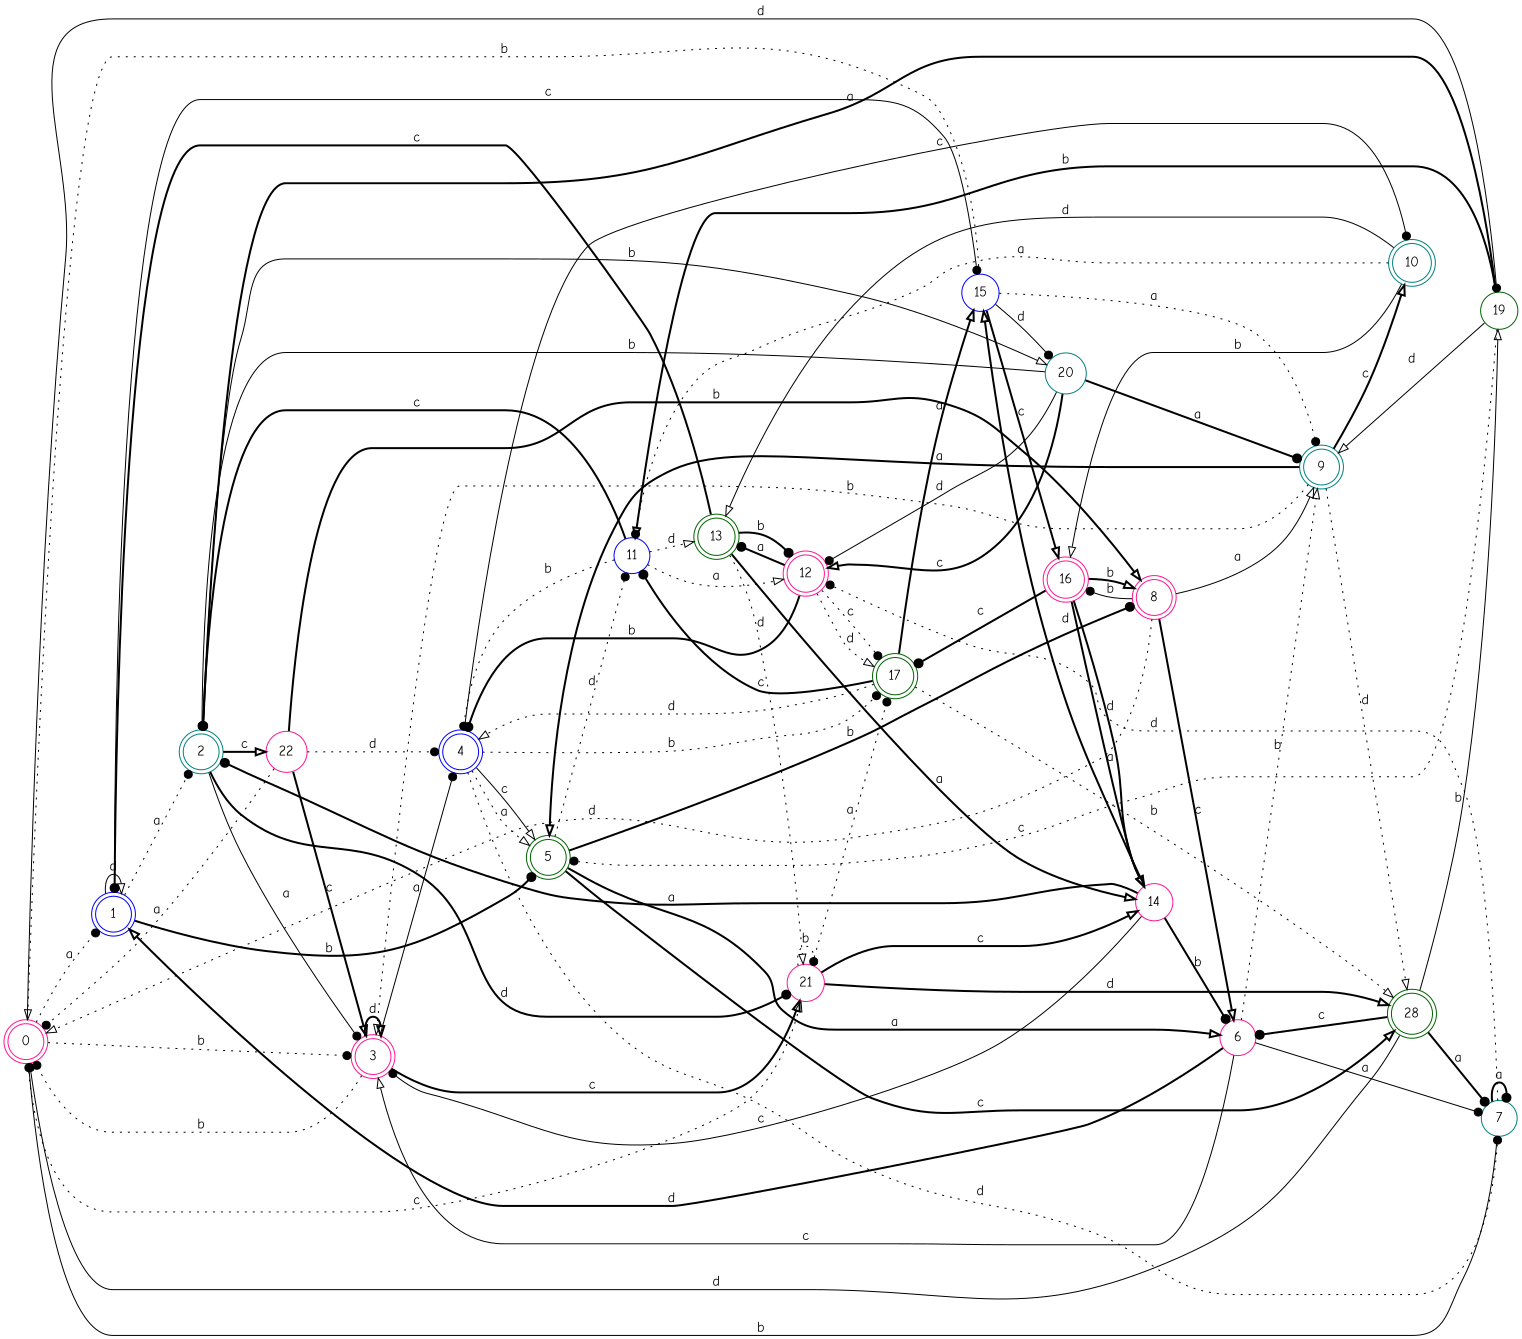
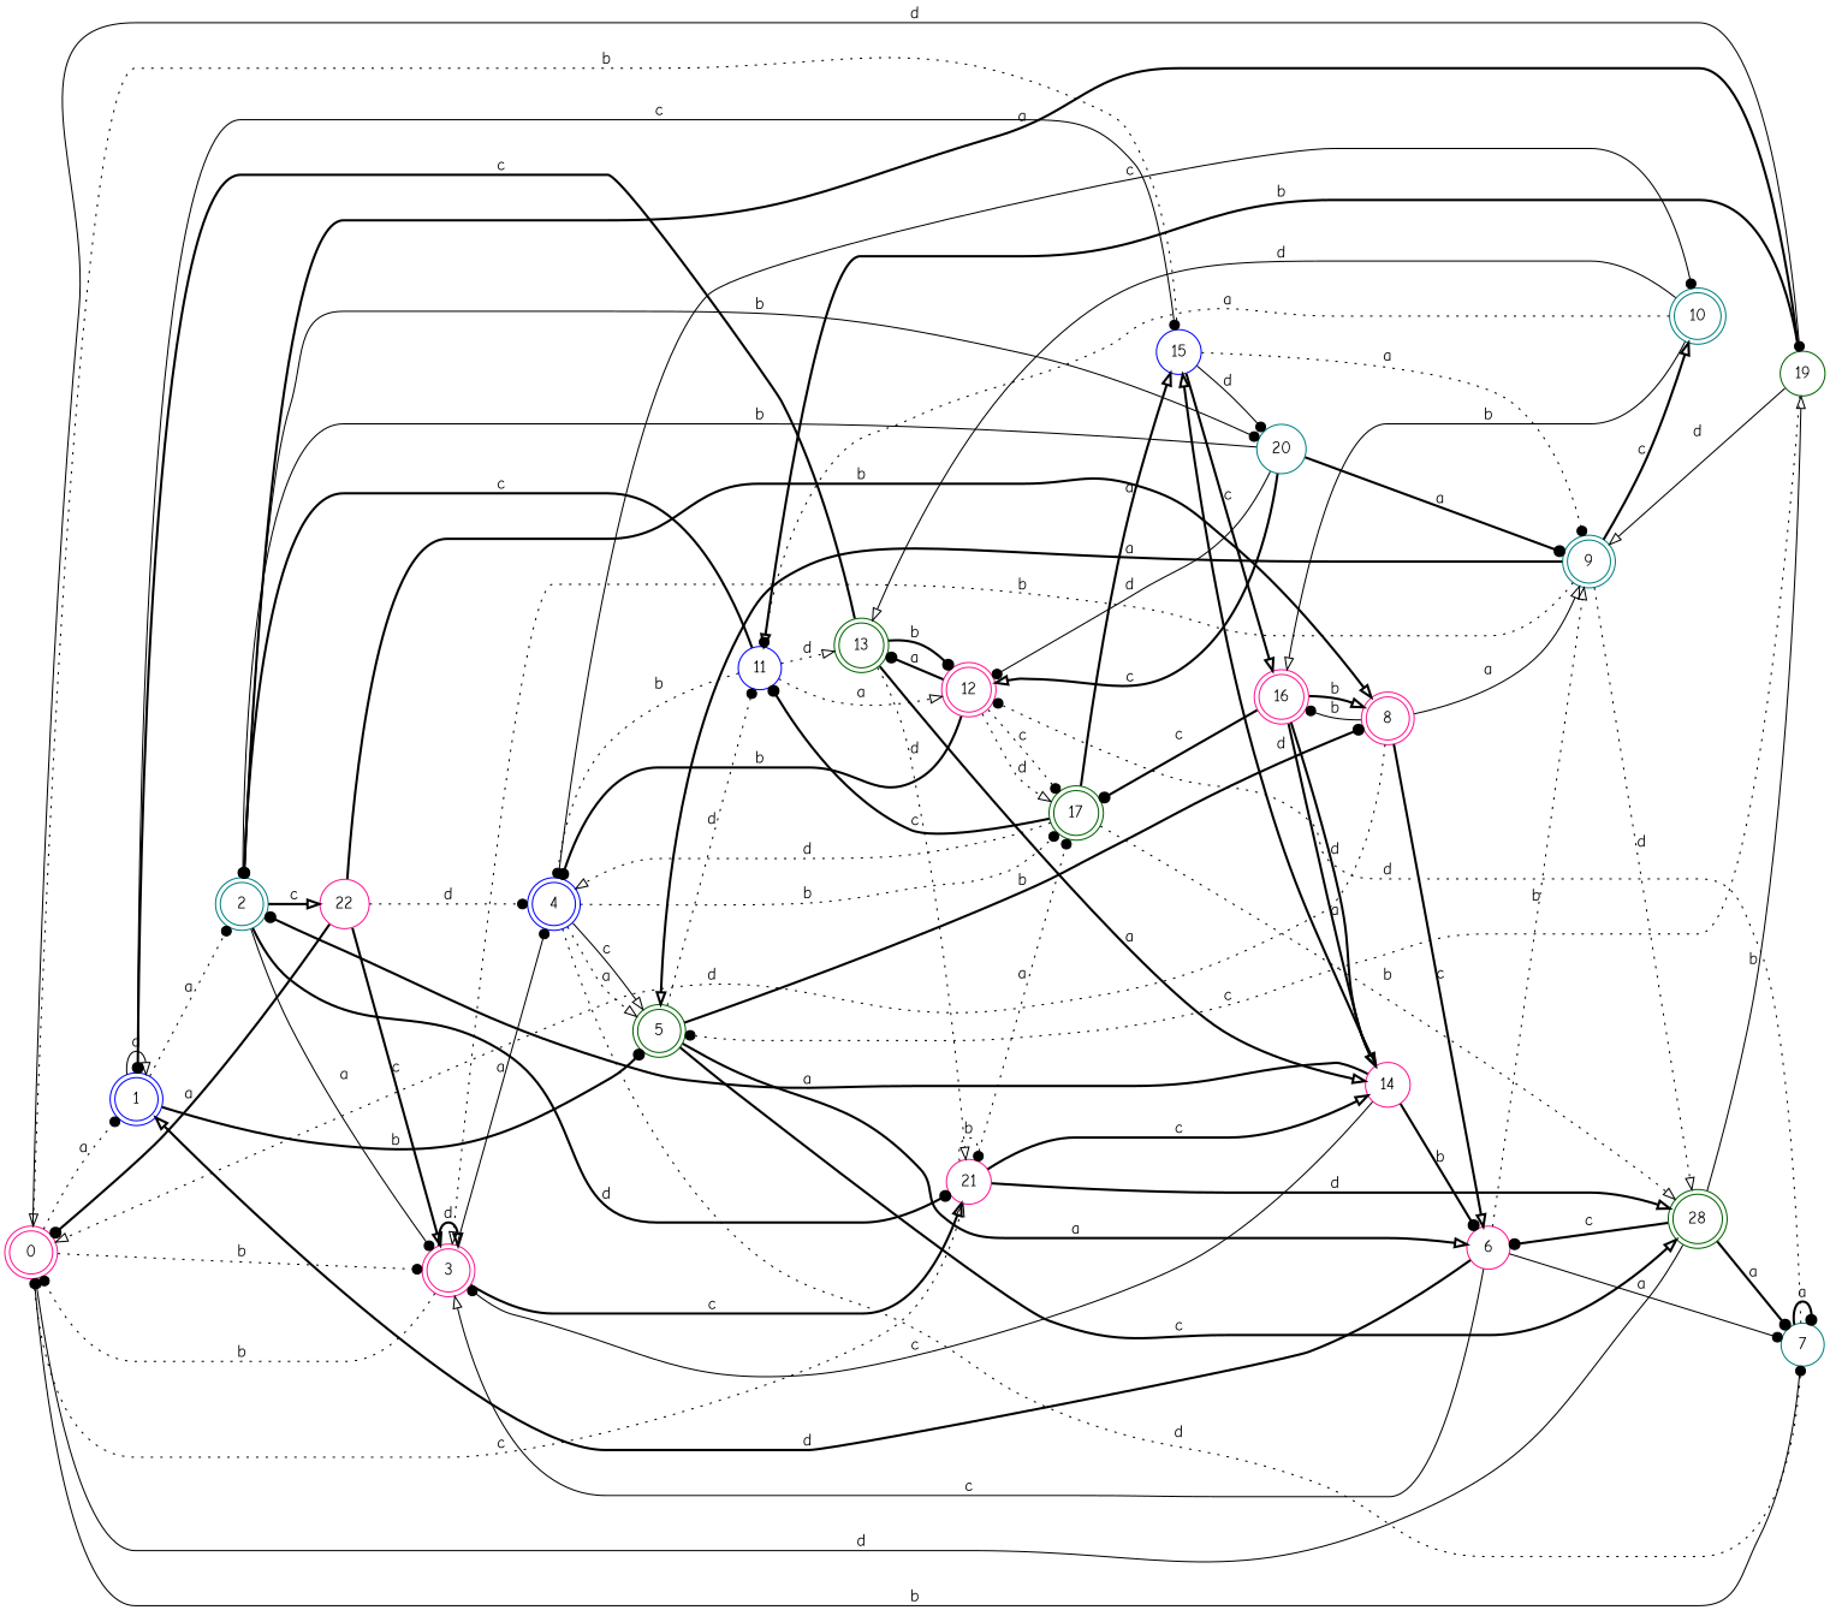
  digraph {
    fontname="Comic Neue"
    rankdir=LR
    node [color=deeppink fillcolor=white fontname="Comic Neue" shape=doublecircle style="rounded,filled"]
    edge [arrowhead=dot fontname="Comic Neue" style=bold]
    n1 [label=0]
    n2 [color=blue label=1]
    n3 [label=3]
    n4 [color=darkgreen label=19 shape=circle style=filled]
    n5 [label=21 shape=circle style=filled]
    n6 [color=teal label=2]
    n7 [color=darkgreen label=5]
    n8 [color=blue label=15 shape=circle style=filled]
    n9 [color=blue label=4]
    n10 [color=blue label=11 shape=circle style=filled]
    n11 [color=teal label=9]
    n12 [color=darkgreen label=17]
    n13 [color=darkgreen label=28]
    n14 [label=14 shape=circle style=filled]
    n15 [color=teal label=20 shape=circle style=filled]
    n16 [label=22 shape=circle style=filled]
    n17 [label=6 shape=circle style=filled]
    n18 [label=8]
    n19 [label=16]
    n20 [label=12]
    n21 [color=teal label=7 shape=circle style=filled]
    n22 [color=teal label=10]
    n23 [color=darkgreen label=13]
    n1 -> n2 [label=a style=dotted]
    n1 -> n3 [label=b style=dotted]
    n1 -> n4 [label=d style=solid]
    n1 -> n5 [arrowhead=onormal label=c style=dotted]
    n2 -> n2 [arrowhead=onormal label=d style=solid]
    n2 -> n6 [label=a style=dotted]
    n2 -> n7 [label=b]
    n2 -> n8 [label=c style=solid]
    n3 -> n1 [label=b style=dotted]
    n3 -> n3 [arrowhead=onormal label=d]
    n3 -> n5 [arrowhead=onormal label=c]
    n3 -> n9 [label=a style=solid]
    n4 -> n6 [label=a]
    n4 -> n7 [label=c style=dotted]
    n4 -> n10 [arrowhead=onormal label=b]
    n4 -> n11 [arrowhead=onormal label=d style=solid]
    n5 -> n5 [label=b style=dotted]
    n5 -> n12 [label=a style=dotted]
    n5 -> n13 [arrowhead=onormal label=d]
    n5 -> n14 [arrowhead=onormal label=c]
    n6 -> n3 [label=a style=solid]
    n6 -> n5 [label=d]
-   n6 -> n15 [arrowhead=onormal label=b style=solid]
+   n6 -> n15 [label=b style=solid]
    n6 -> n16 [arrowhead=onormal label=c]
    n7 -> n10 [label=d style=dotted]
    n7 -> n13 [arrowhead=onormal label=c]
    n7 -> n17 [arrowhead=onormal label=a]
    n7 -> n18 [label=b]
    n8 -> n1 [arrowhead=onormal label=b style=dotted]
    n8 -> n11 [label=a style=dotted]
    n8 -> n15 [label=d style=solid]
    n8 -> n19 [arrowhead=onormal label=c]
    n9 -> n7 [arrowhead=onormal label=a style=dotted]
    n9 -> n7 [arrowhead=onormal label=c style=solid]
    n9 -> n12 [label=b style=dotted]
    n9 -> n21 [label=d style=dotted]
    n9 -> n22 [label=c style=solid]
    n10 -> n6 [label=c]
    n10 -> n9 [label=b style=dotted]
    n10 -> n20 [arrowhead=onormal label=a style=dotted]
    n10 -> n23 [arrowhead=onormal label=d style=dotted]
    n11 -> n3 [arrowhead=onormal label=b style=dotted]
    n11 -> n7 [arrowhead=onormal label=a]
    n11 -> n13 [arrowhead=onormal label=d style=dotted]
    n11 -> n22 [arrowhead=onormal label=c]
    n12 -> n8 [arrowhead=onormal label=a]
    n12 -> n9 [arrowhead=onormal label=d style=dotted]
    n12 -> n10 [label=c]
    n12 -> n13 [arrowhead=onormal label=b style=dotted]
    n13 -> n1 [label=d style=solid]
    n13 -> n4 [arrowhead=onormal label=b style=solid]
    n13 -> n17 [label=c]
    n13 -> n21 [label=a]
    n14 -> n3 [label=c style=solid]
    n14 -> n6 [label=a]
    n14 -> n8 [arrowhead=onormal label=d]
    n14 -> n17 [label=b]
    n15 -> n6 [label=b style=solid]
    n15 -> n11 [label=a]
    n15 -> n20 [arrowhead=onormal label=c]
    n15 -> n20 [label=d style=solid]
-   n16 -> n1 [label=a style=dotted]
+   n16 -> n1 [label=a]
    n16 -> n3 [arrowhead=onormal label=c]
    n16 -> n9 [label=d style=dotted]
    n16 -> n18 [arrowhead=onormal label=b]
    n17 -> n2 [arrowhead=onormal label=d]
    n17 -> n3 [arrowhead=onormal label=c style=solid]
    n17 -> n11 [arrowhead=onormal label=b style=dotted]
    n17 -> n21 [label=a style=solid]
    n18 -> n1 [arrowhead=onormal label=d style=dotted]
    n18 -> n11 [arrowhead=onormal label=a style=solid]
    n18 -> n17 [arrowhead=onormal label=c]
    n18 -> n19 [label=b style=solid]
    n19 -> n12 [label=c]
    n19 -> n14 [arrowhead=onormal label=a]
    n19 -> n14 [arrowhead=onormal label=d]
    n19 -> n18 [arrowhead=onormal label=b]
    n20 -> n9 [label=b]
    n20 -> n12 [label=c style=dotted]
    n20 -> n12 [arrowhead=onormal label=d style=dotted]
    n20 -> n23 [label=a]
    n21 -> n1 [label=b style=solid]
    n21 -> n20 [label=d style=dotted]
    n21 -> n21 [label=a]
    n22 -> n10 [label=a style=dotted]
    n22 -> n19 [arrowhead=onormal label=b style=solid]
    n22 -> n23 [arrowhead=onormal label=d style=solid]
    n23 -> n2 [label=c]
    n23 -> n5 [arrowhead=onormal label=d style=dotted]
    n23 -> n14 [arrowhead=onormal label=a]
    n23 -> n20 [label=b]
  }
